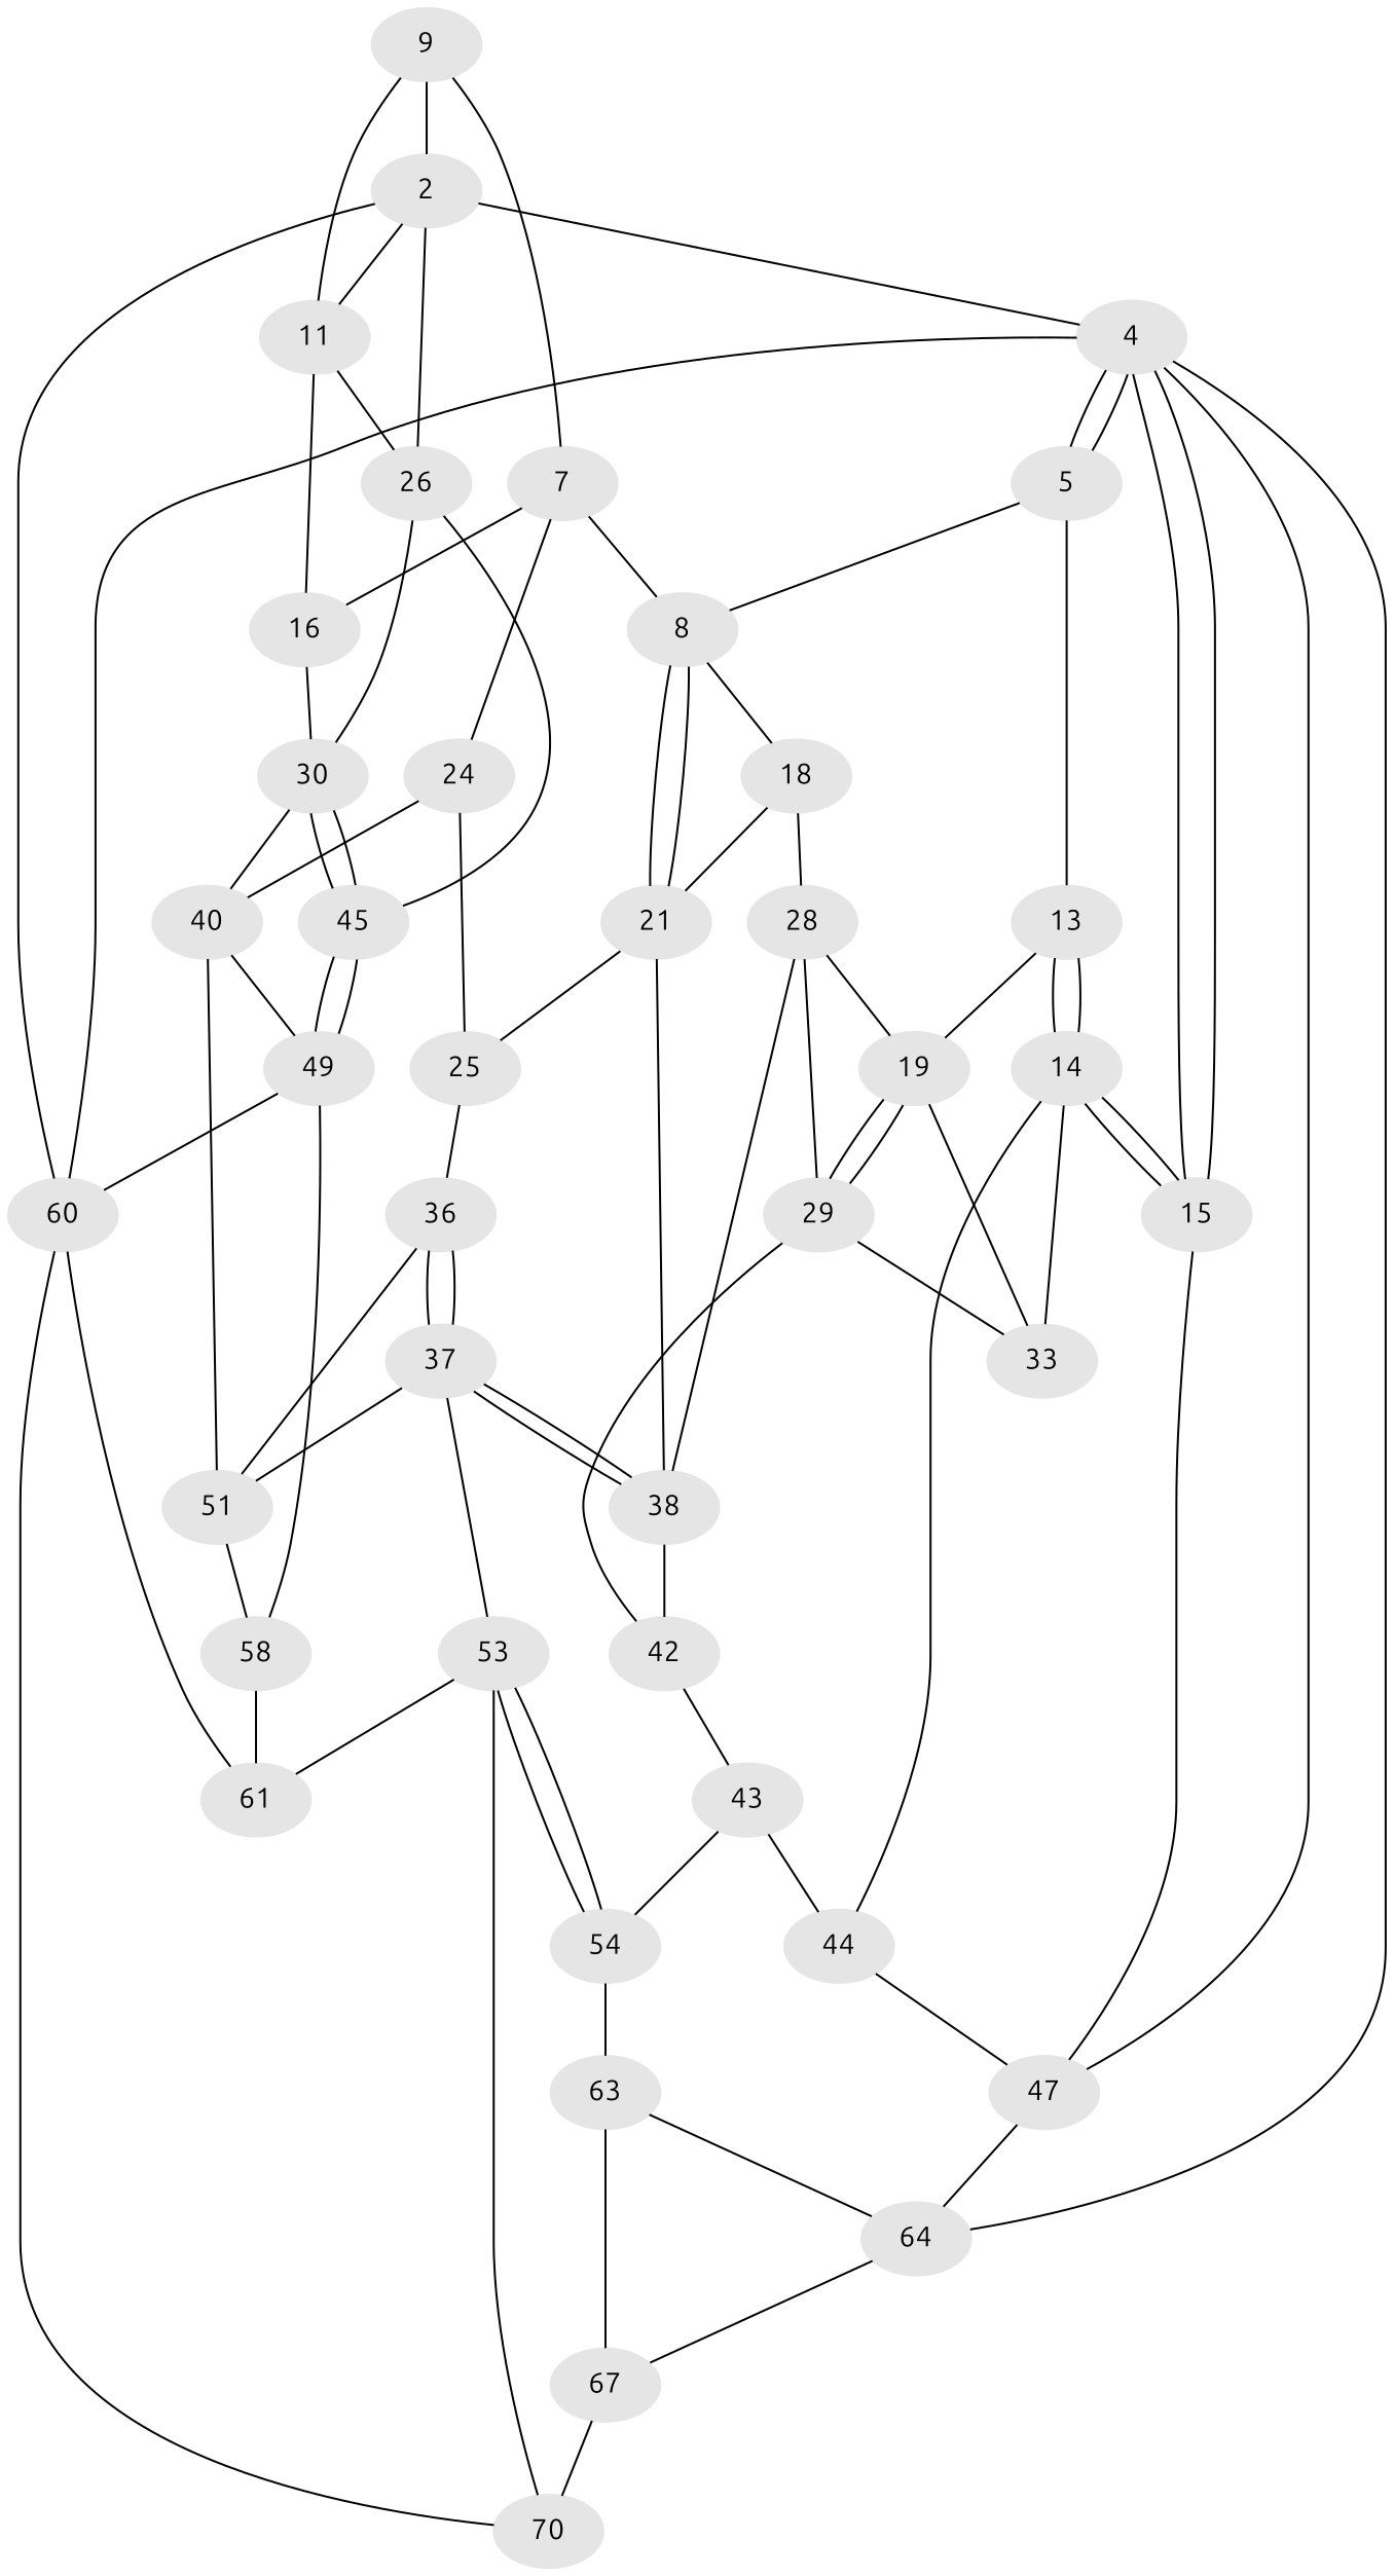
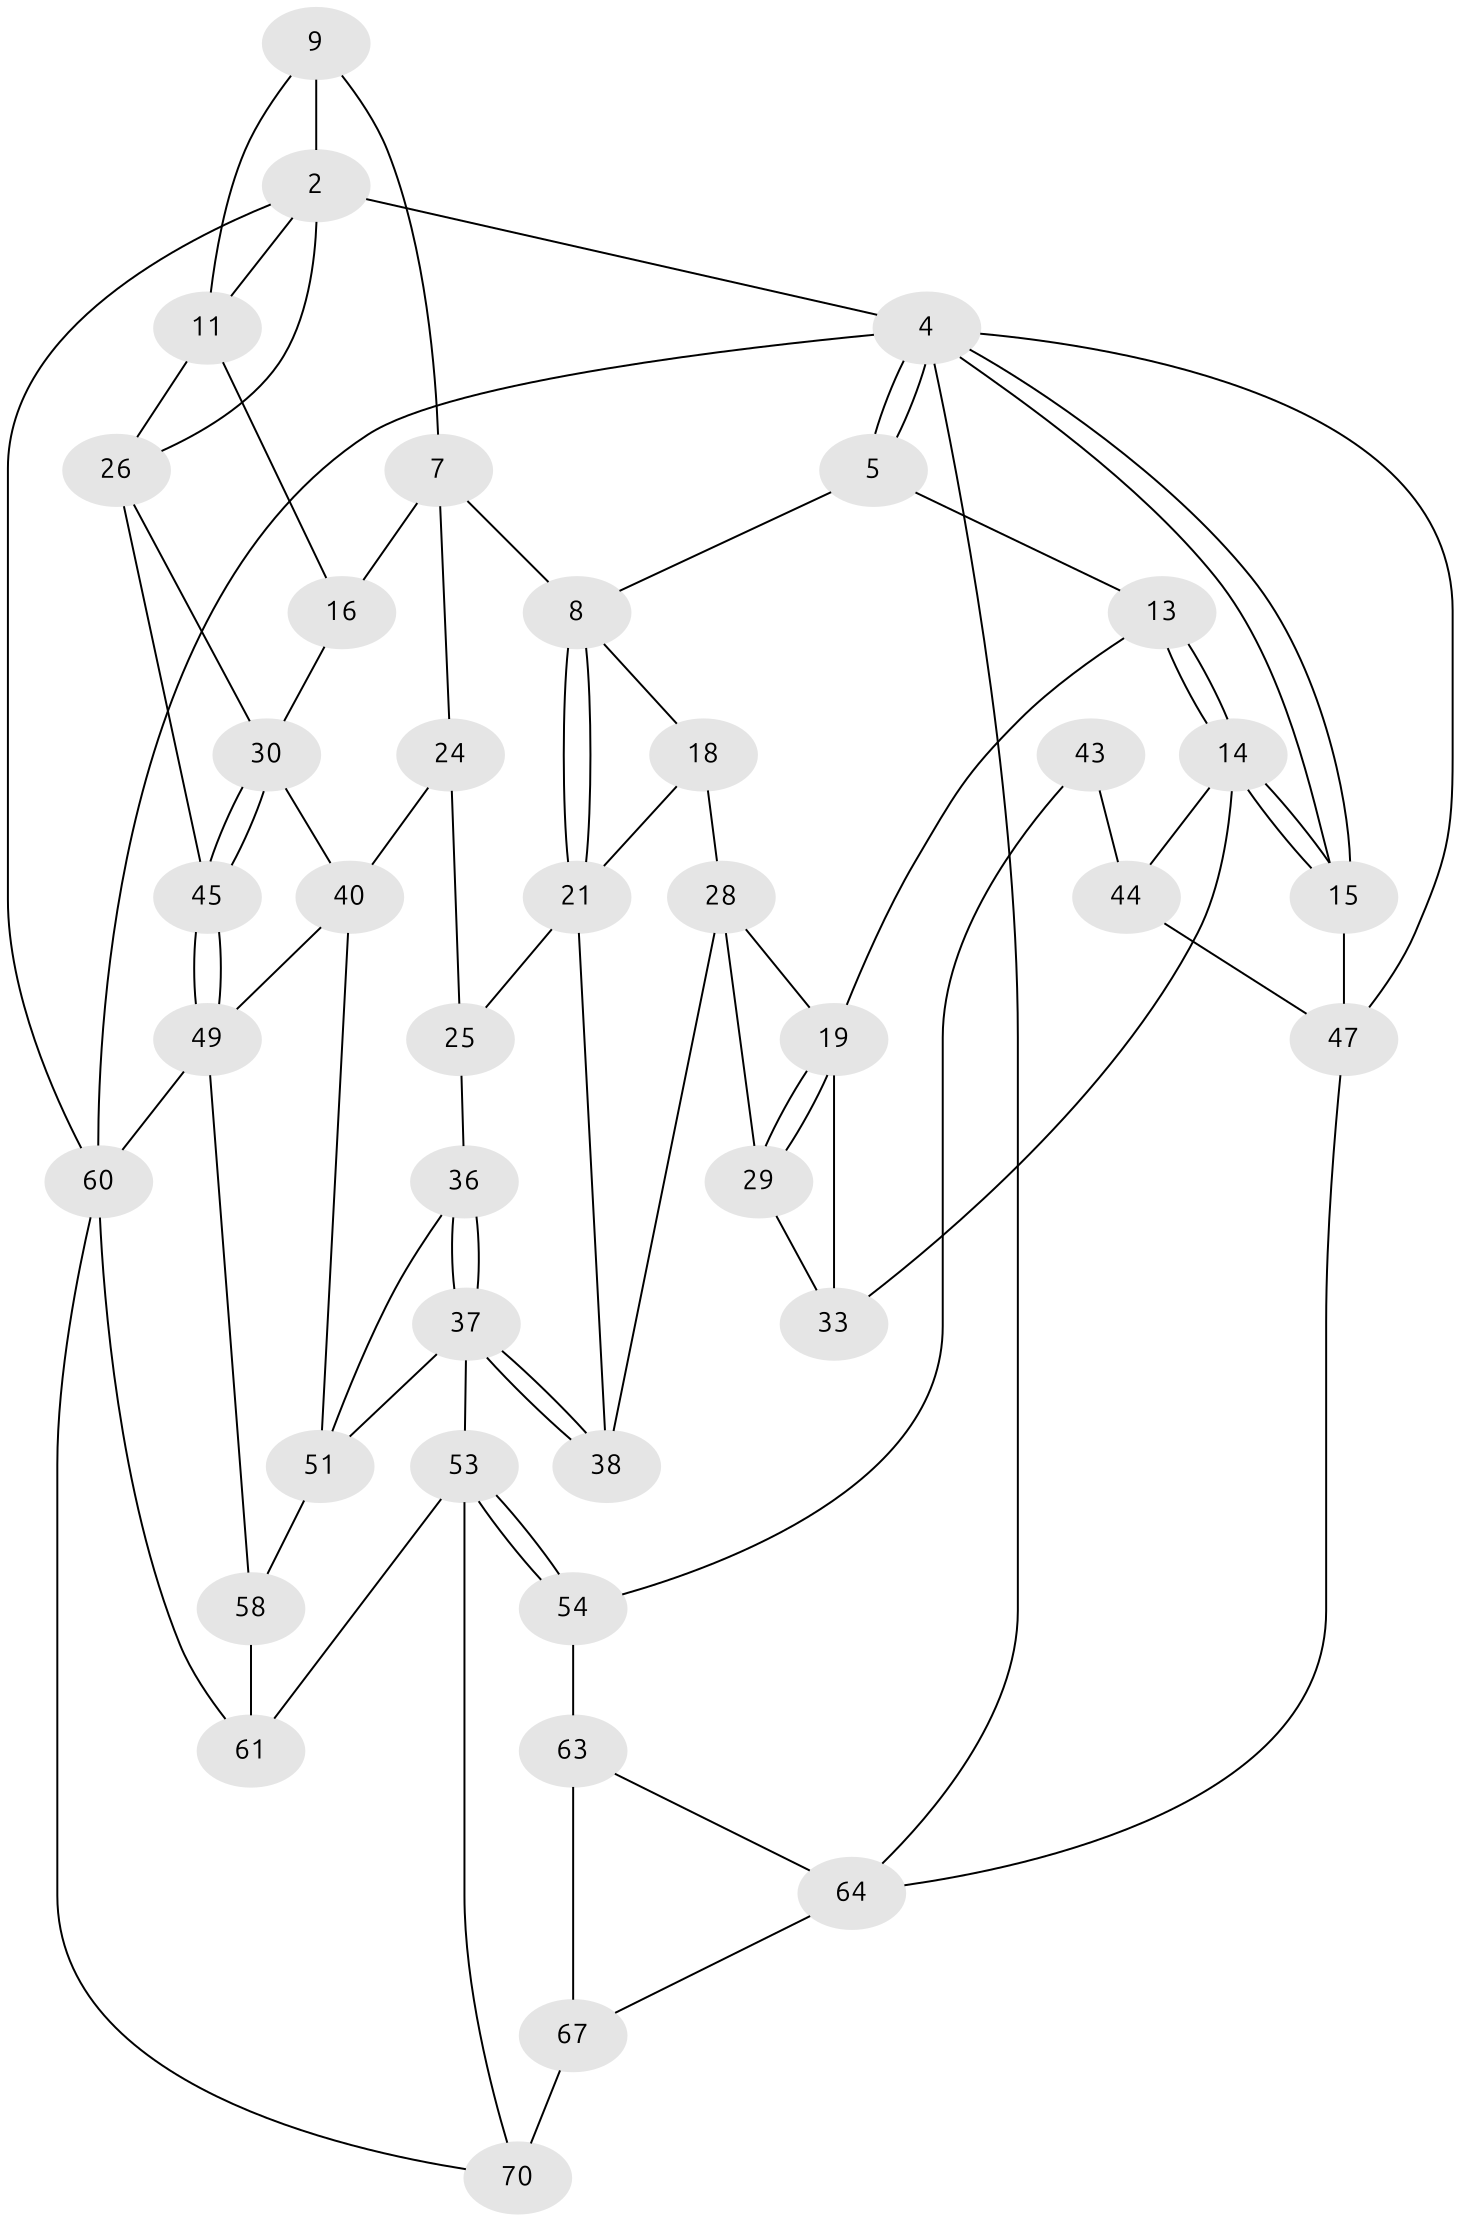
  graph {
    fontname=Ubuntu
    node [color=gray90 fontname=Ubuntu style=filled]
    edge [fontname=Ubuntu]
    n1 [label=9 super="+6"]
    2 [super="+3"]
    7 [super="+17"]
    11 [super="+12"]
    4 [super="+72"]
    26 [super="+27"]
    60 [super="+65"]
    8 [super="+9"]
    16
    24 [super="+39"]
    5 [super="+10"]
    15
    47 [super="+48"]
    64 [super="+69"]
    30 [super="+31"]
    45
    61
    70 [super="+71"]
    13
    67 [super="+68"]
    18 [super="+23"]
    21 [super="+22"]
    14 [super="+34"]
    19 [super="+20"]
    25 [super="+35"]
    40 [super="+50"]
    28
    38 [super="+41"]
    33
    44 [super="+46"]
    29 [super="+32"]
-   42
    36
    51 [super="+59"]
    49 [super="+57"]
    37 [super="+52"]
    43 [super="+56"]
    53 [super="+62"]
    58
    54 [super="+55"]
    63 [super="+66"]
    n1 -- 2
    n1 -- 7
    n1 -- 11
    2 -- 11
    2 -- 4
    2 -- 26
    2 -- 60
    7 -- 8
    7 -- 16
    7 -- 24
    11 -- 26
    11 -- 16
    4 -- 60
    4 -- 5
    4 -- 5
    4 -- 15
    4 -- 15
    4 -- 47
    4 -- 64
    26 -- 30
    26 -- 45
    60 -- 61
    60 -- 70
    8 -- 18
    8 -- 21
    8 -- 21
    16 -- 30
    24 -- 25 [weight=2]
    24 -- 40
    5 -- 8
    5 -- 13
    15 -- 47
    47 -- 64
    64 -- 67
    30 -- 45
    30 -- 45
    30 -- 40
    45 -- 49
    45 -- 49
    13 -- 14
    13 -- 14
    13 -- 19
    67 -- 70 [weight=2]
    18 -- 21
    18 -- 28
    21 -- 25
    21 -- 38
    14 -- 15
    14 -- 15
    14 -- 33
    14 -- 44
    19 -- 33
    19 -- 29
    19 -- 29
    25 -- 36
    40 -- 51
    40 -- 49
    28 -- 19
    28 -- 38
    28 -- 29
-   38 -- 42
    44 -- 47
    29 -- 33
-   29 -- 42
-   42 -- 43
    36 -- 51
    36 -- 37
    36 -- 37
    51 -- 58
    49 -- 60
    49 -- 58
    37 -- 38
    37 -- 38
    37 -- 51
    37 -- 53
    43 -- 44 [weight=2]
    43 -- 54
    53 -- 61
    53 -- 70
    53 -- 54
    53 -- 54
    58 -- 61
    54 -- 63 [weight=2]
    63 -- 64
    63 -- 67
  }
